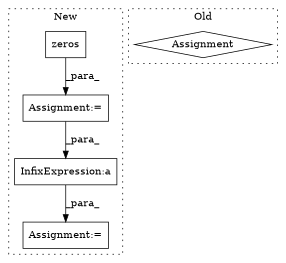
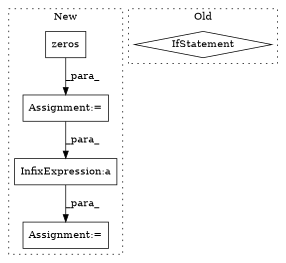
  digraph {
    node [a=7 shape=box]
    n1 [a=32 l="6,1" label=zeros s="4274,4285"]
    n2 [l=1 label="Assignment:=" s=4390]
    n3 [l=12 label="Assignment:=" s=4254]
    n4 [a=27 l=3 label="InfixExpression:a" s=4418]
-   n5 [a=25 l=22 label=Assignment s=4328 shape=diamond]
+   n5 [a=25 l=22 label=IfStatement s=4328 shape=diamond]
    subgraph cluster_1 {
      label=New
      style=dotted
      n1
      n2
      n3
      n4
    }
    subgraph cluster_2 {
      label=Old
      style=dotted
      n5
    }
    n1 -> n3 [label=_para_]
    n3 -> n4 [label=_para_]
    n4 -> n2 [label=_para_]
  }
